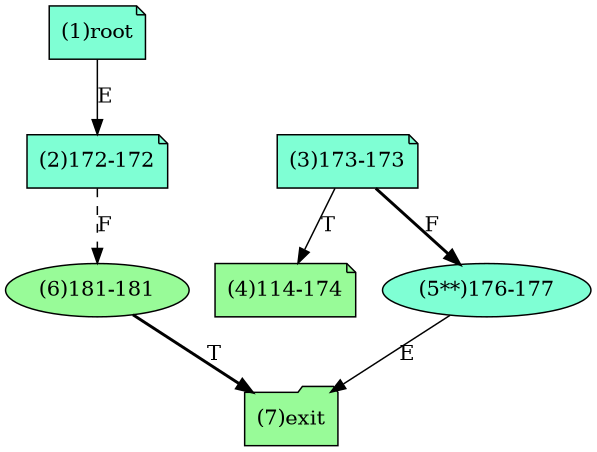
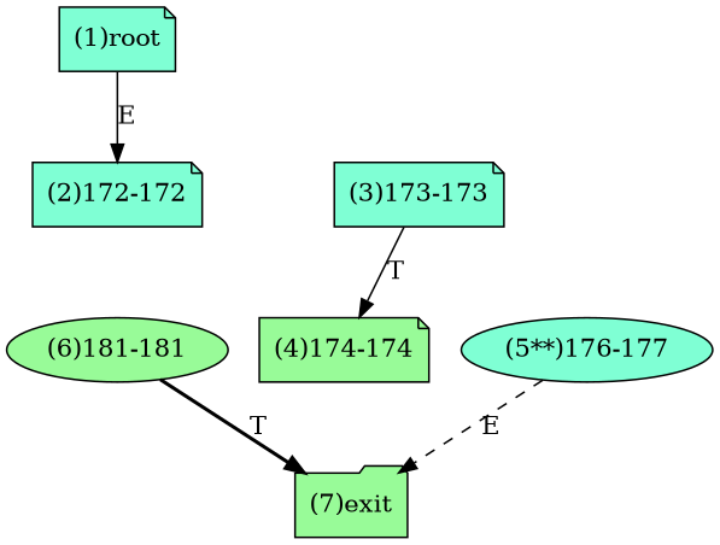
  digraph {
    node [fillcolor=aquamarine shape=note style=filled]
    edge [style=solid]
    n1 [label="(1)root"]
    n2 [label="(2)172-172"]
    n3 [fillcolor=palegreen label="(6)181-181" shape=ellipse]
    n4 [label="(3)173-173"]
-   n5 [fillcolor=palegreen label="(4)114-174"]
+   n5 [fillcolor=palegreen label="(4)174-174"]
    n6 [label="(5**)176-177" shape=ellipse]
    n7 [fillcolor=palegreen label="(7)exit" shape=folder]
    n1 -> n2 [label=E]
-   n2 -> n3 [label=F style=dashed]
    n3 -> n7 [label=T style=bold]
    n4 -> n5 [label=T]
-   n4 -> n6 [label=F style=bold]
-   n6 -> n7 [label=E]
+   n6 -> n7 [label=E style=dashed]
  }
